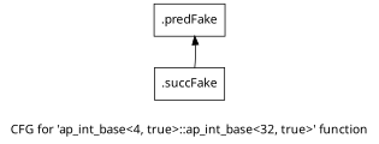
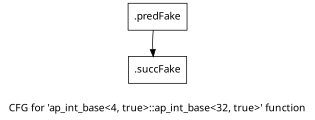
  digraph {
    label="CFG for 'ap_int_base\<4, true\>::ap_int_base\<32, true\>' function"
    fontname="Noto Sans"
    node [shape=record fontname="Noto Sans"]
    n1 [label="{.predFake}"]
    n2 [filename="/media/miguel/NewVolume/Linux/Xilinx/Vitis_HLS/2020.2/include/ap_int_base.h" label="{.succFake}" linenumber=359]
-   n2 -> n1 [execusionnum=129 filename="/media/miguel/NewVolume/Linux/Xilinx/Vitis_HLS/2020.2/include/ap_int_base.h" fontname="Noto Sans"]
+   n1 -> n2 [execusionnum=129 filename="/media/miguel/NewVolume/Linux/Xilinx/Vitis_HLS/2020.2/include/ap_int_base.h" fontname="Noto Sans"]
  }
